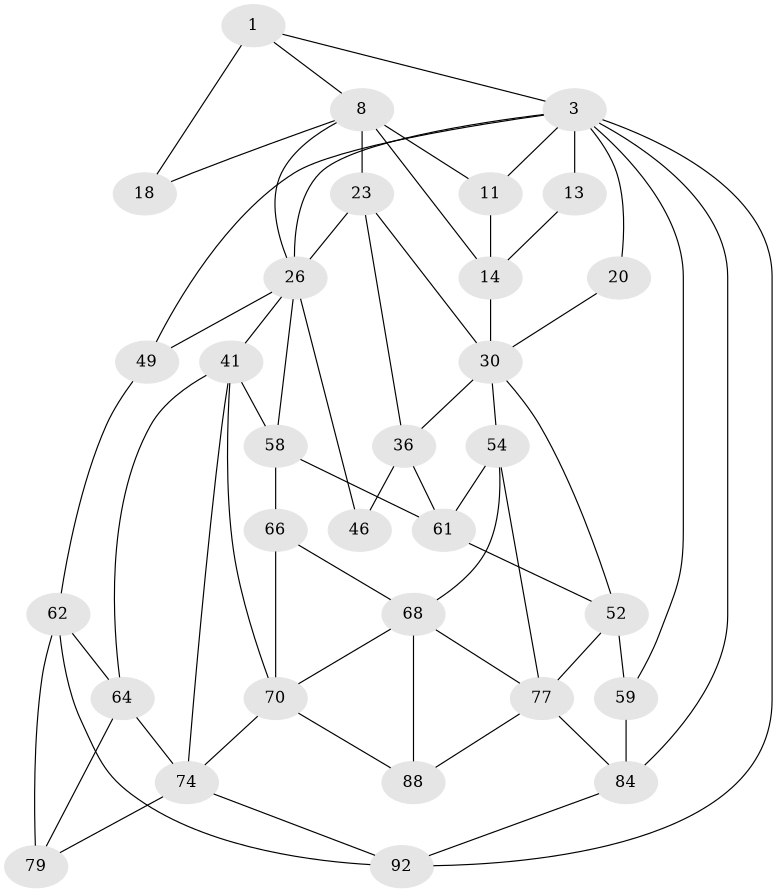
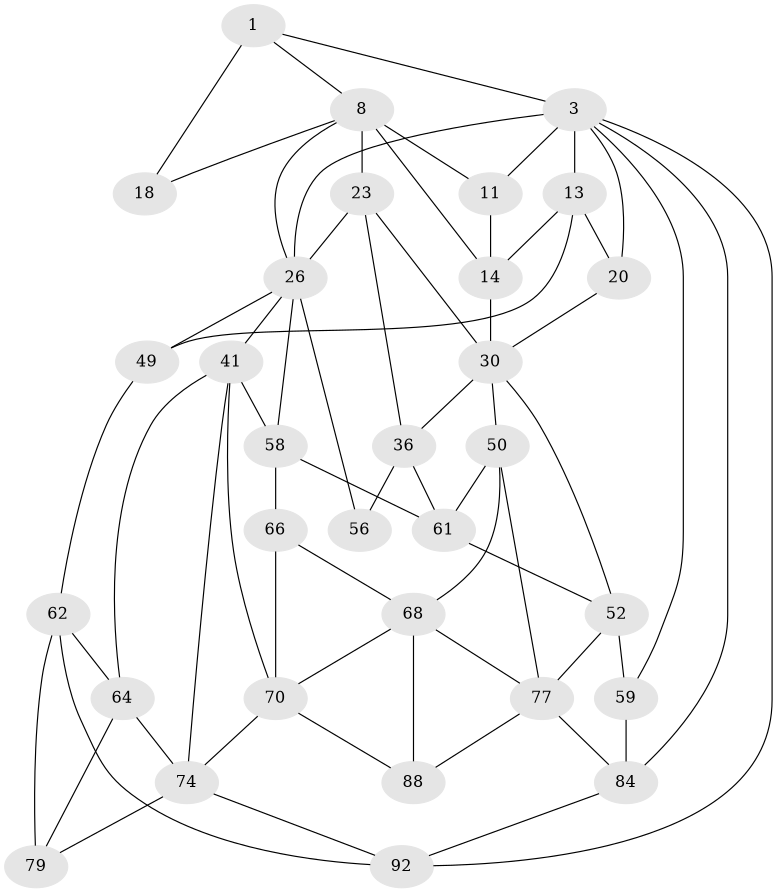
  graph {
    node [color=gray90 style=filled]
    1 [super="+2+7"]
    3 [super="+25+54+4"]
    8 [super="+19+9"]
    18
    11 [super="+12"]
    13 [super="+16"]
    20 [super="+34"]
    26 [super="+40+27"]
    49 [super="+55"]
    59 [super="+83"]
    84 [super="+94"]
    92 [super="+93"]
    14 [super="+15"]
    23 [super="+35+24"]
    30 [super="+31"]
    41 [super="+56"]
-   46
+   46 [label=56]
    58 [super="+60"]
    62 [super="+91+63"]
    36 [super="+43"]
-   50 [super="+51+65" label=54]
+   50 [super="+51+65"]
    52 [super="+53+82"]
    61
    64 [super="+73"]
    70 [super="+71+87"]
    74 [super="+85"]
    66 [super="+67+72"]
    68 [super="+75"]
    77 [super="+81"]
    79 [super="+80"]
    88 [super="+90"]
    1 -- 3
    1 -- 8
    1 -- 18 [weight=2]
    3 -- 11
    3 -- 13
    3 -- 20
    3 -- 26
-   3 -- 49 [weight=2]
+   13 -- 49 [weight=2]
    3 -- 59
    3 -- 84 [weight=2]
    3 -- 92
    8 -- 18
    8 -- 11
    8 -- 26
    8 -- 14
    8 -- 23 [weight=3]
    11 -- 14
+   13 -- 20
    13 -- 14
    20 -- 30
    26 -- 49
    26 -- 41 [weight=2]
    26 -- 46 [weight=2]
    26 -- 58
    49 -- 62
    59 -- 84
    84 -- 92
    14 -- 30
    23 -- 26
    23 -- 30 [weight=2]
    23 -- 36 [weight=2]
    30 -- 36
    30 -- 50
    30 -- 52
    41 -- 58
    41 -- 64
    41 -- 70
    41 -- 74
    58 -- 61
    58 -- 66
    62 -- 92
    62 -- 64
    62 -- 79 [weight=2]
    36 -- 46
    36 -- 61
    50 -- 61
    50 -- 68
    50 -- 77
    52 -- 59 [weight=2]
    52 -- 77
    61 -- 52
    64 -- 74
    64 -- 79
    70 -- 74
    70 -- 88
    74 -- 92
    74 -- 79
    66 -- 70
    66 -- 68
    68 -- 70
    68 -- 77
    68 -- 88 [weight=2]
    77 -- 84
    77 -- 88
  }
